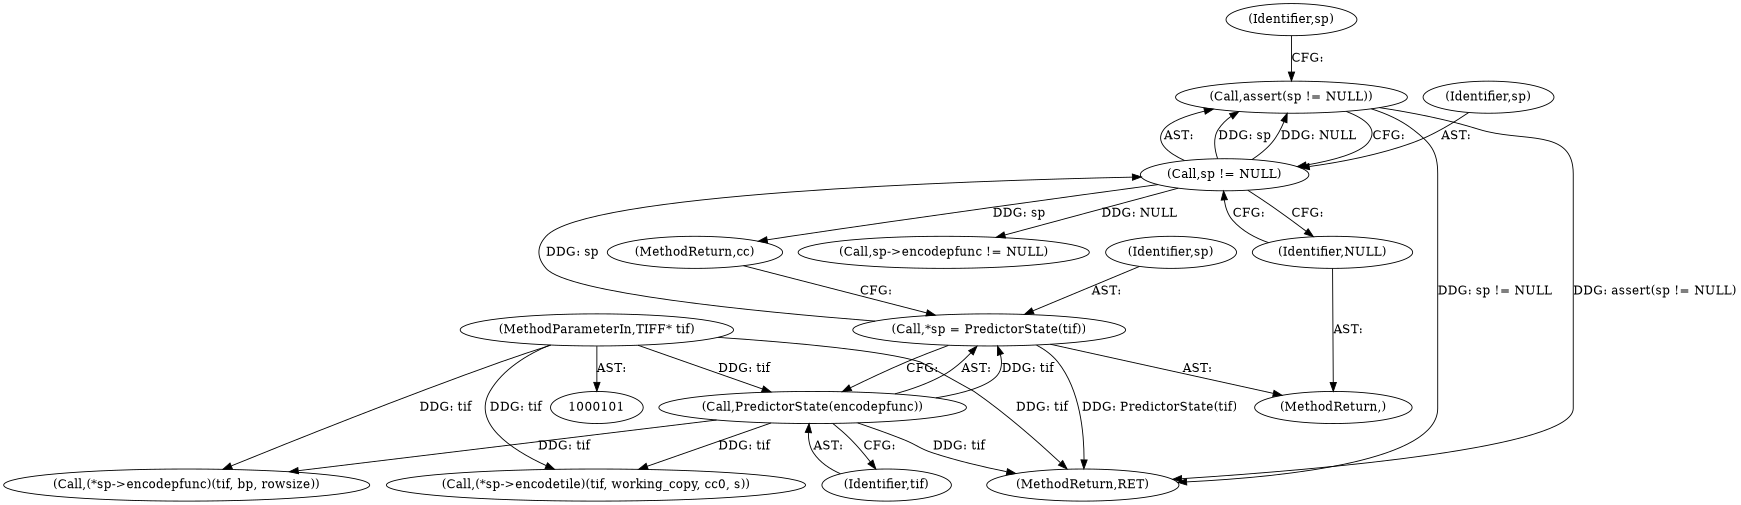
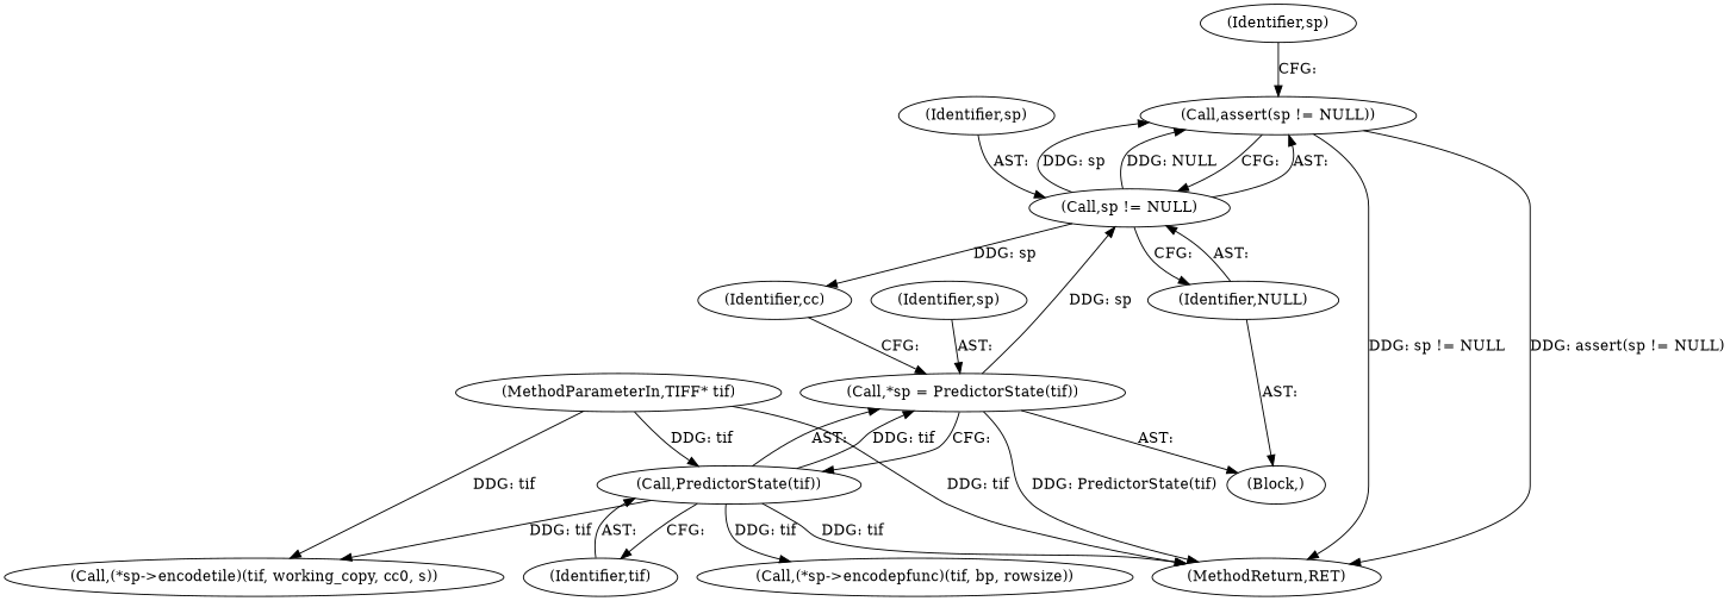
  digraph {
    n1 [label="(Call,assert(sp != NULL))"]
    n2 [label="(Call,sp != NULL)"]
    n3 [label="(MethodReturn,RET)"]
-   n4 [label="(Call,sp->encodepfunc != NULL)"]
    n5 [label="(Identifier,NULL)"]
-   n6 [label="(MethodReturn,cc)"]
-   n7 [label="(MethodReturn,)"]
+   n6 [label="(Identifier,cc)"]
+   n7 [label="(Block,)"]
    n8 [label="(Call,*sp = PredictorState(tif))"]
-   n9 [label="(Call,PredictorState(encodepfunc))"]
+   n9 [label="(Call,PredictorState(tif))"]
    n10 [label="(Identifier,tif)"]
    n11 [label="(Call,(*sp->encodepfunc)(tif, bp, rowsize))"]
    n12 [label="(Call,(*sp->encodetile)(tif, working_copy, cc0, s))"]
    n13 [label="(MethodParameterIn,TIFF* tif)"]
-   1000101
    n15 [label="(Identifier,sp)"]
    n16 [label="(Identifier,sp)"]
    n17 [label="(Identifier,sp)"]
    n1 -> n2 [label="CFG: "]
    n1 -> n3 [label="DDG: sp != NULL"]
    n1 -> n3 [label="DDG: assert(sp != NULL)"]
    n2 -> n1 [label="AST: "]
    n2 -> n1 [label="DDG: sp"]
    n2 -> n1 [label="DDG: NULL"]
-   n2 -> n4 [label="DDG: NULL"]
    n2 -> n5 [label="CFG: "]
    n2 -> n6 [label="DDG: sp"]
-   n5 -> n2 [label="CFG: "]
+   n5 -> n2 [label="AST: "]
    n5 -> n7 [label="AST: "]
    n6 -> n8 [label="CFG: "]
    n8 -> n2 [label="DDG: sp"]
    n8 -> n3 [label="DDG: PredictorState(tif)"]
    n8 -> n7 [label="AST: "]
    n8 -> n9 [label="CFG: "]
    n9 -> n3 [label="DDG: tif"]
    n9 -> n8 [label="AST: "]
    n9 -> n8 [label="DDG: tif"]
    n9 -> n10 [label="CFG: "]
    n9 -> n11 [label="DDG: tif"]
    n9 -> n12 [label="DDG: tif"]
    n10 -> n9 [label="AST: "]
    n13 -> n3 [label="DDG: tif"]
    n13 -> n9 [label="DDG: tif"]
-   n13 -> n11 [label="DDG: tif"]
    n13 -> n12 [label="DDG: tif"]
-   n13 -> 1000101 [label="AST: "]
    n15 -> n1 [label="CFG: "]
    n16 -> n2 [label="AST: "]
    n17 -> n8 [label="AST: "]
  }
